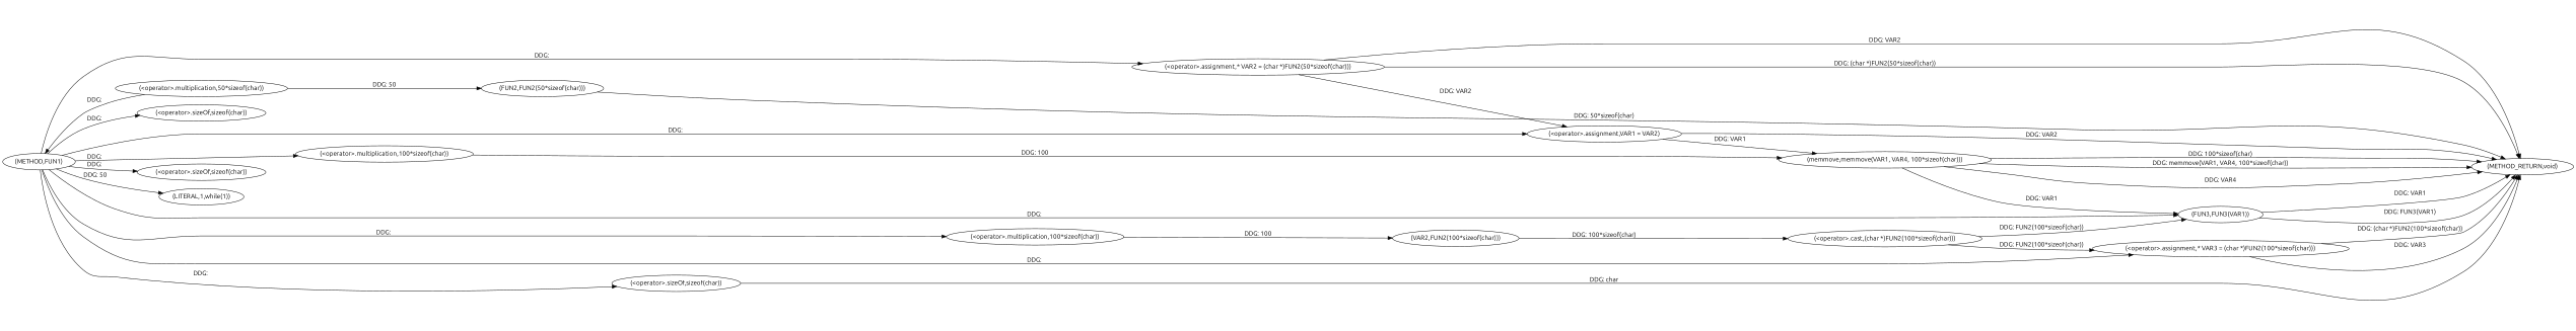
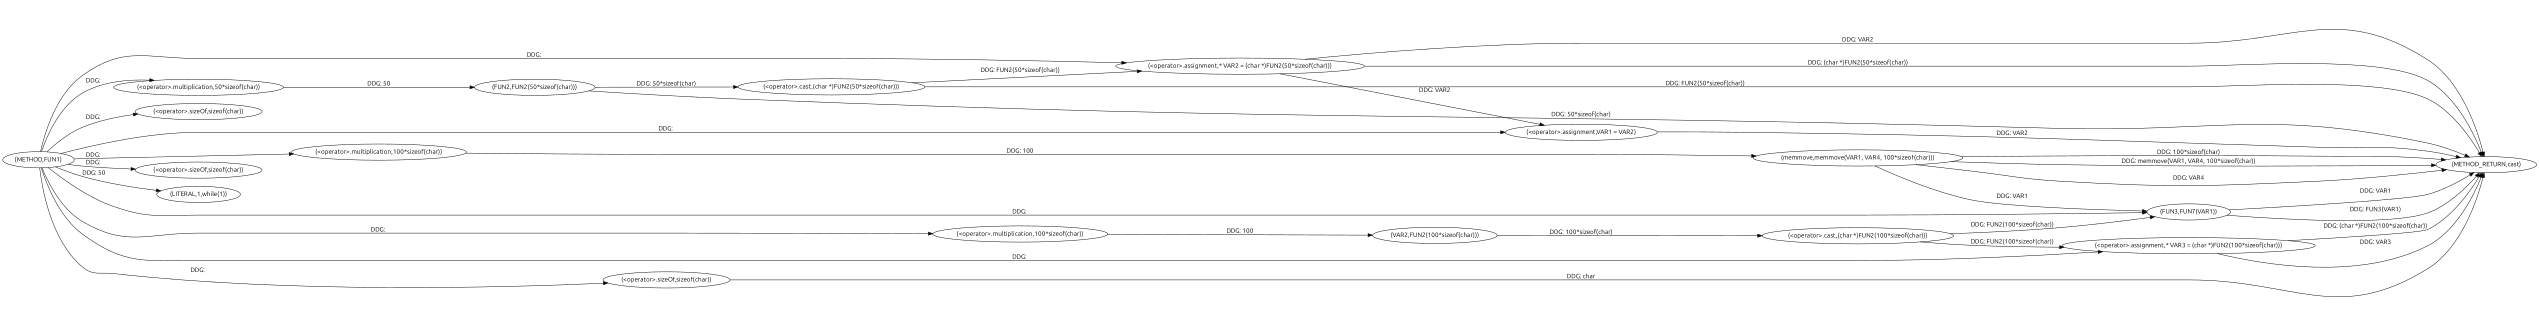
  digraph {
    fontname=Ubuntu
    rankdir=LR
    node [fontname=Ubuntu]
    edge [fontname=Ubuntu]
    n1 [label="(METHOD,FUN1)"]
    n2 [label="(<operator>.assignment,* VAR2 = (char *)FUN2(50*sizeof(char)))"]
    n3 [label="(<operator>.multiplication,50*sizeof(char))"]
    n4 [label="(<operator>.sizeOf,sizeof(char))"]
    n5 [label="(<operator>.assignment,* VAR3 = (char *)FUN2(100*sizeof(char)))"]
    n6 [label="(<operator>.multiplication,100*sizeof(char))"]
    n7 [label="(<operator>.sizeOf,sizeof(char))"]
    n8 [label="(LITERAL,1,while(1))"]
    n9 [label="(<operator>.assignment,VAR1 = VAR2)"]
    n10 [label="(<operator>.multiplication,100*sizeof(char))"]
    n11 [label="(<operator>.sizeOf,sizeof(char))"]
-   n12 [label="(FUN3,FUN3(VAR1))"]
-   n13 [label="(METHOD_RETURN,void)"]
+   n12 [label="(FUN3,FUN7(VAR1))"]
+   n13 [label="(METHOD_RETURN,cast)"]
    n14 [label="(FUN2,FUN2(50*sizeof(char)))"]
    n15 [label="(VAR2,FUN2(100*sizeof(char)))"]
    n16 [label="(memmove,memmove(VAR1, VAR4, 100*sizeof(char)))"]
+   n17 [label="(<operator>.cast,(char *)FUN2(50*sizeof(char)))"]
    n18 [label="(<operator>.cast,(char *)FUN2(100*sizeof(char)))"]
    n1 -> n2 [label="DDG: "]
-   n3 -> n1 [label="DDG: "]
+   n1 -> n3 [label="DDG: "]
    n1 -> n4 [label="DDG: "]
    n1 -> n5 [label="DDG: "]
    n1 -> n6 [label="DDG: "]
    n1 -> n7 [label="DDG: "]
    n1 -> n8 [label="DDG: 50"]
    n1 -> n9 [label="DDG: "]
    n1 -> n10 [label="DDG: "]
    n1 -> n11 [label="DDG: "]
    n1 -> n12 [label="DDG: "]
    n2 -> n9 [label="DDG: VAR2"]
    n2 -> n13 [label="DDG: VAR2"]
    n2 -> n13 [label="DDG: (char *)FUN2(50*sizeof(char))"]
    n3 -> n14 [label="DDG: 50"]
    n5 -> n13 [label="DDG: VAR3"]
    n5 -> n13 [label="DDG: (char *)FUN2(100*sizeof(char))"]
    n6 -> n15 [label="DDG: 100"]
    n9 -> n13 [label="DDG: VAR2"]
-   n9 -> n16 [label="DDG: VAR1"]
    n10 -> n16 [label="DDG: 100"]
    n11 -> n13 [label="DDG: char"]
    n12 -> n13 [label="DDG: VAR1"]
    n12 -> n13 [label="DDG: FUN3(VAR1)"]
    n14 -> n13 [label="DDG: 50*sizeof(char)"]
+   n14 -> n17 [label="DDG: 50*sizeof(char)"]
    n15 -> n18 [label="DDG: 100*sizeof(char)"]
    n16 -> n12 [label="DDG: VAR1"]
    n16 -> n13 [label="DDG: VAR4"]
    n16 -> n13 [label="DDG: 100*sizeof(char)"]
    n16 -> n13 [label="DDG: memmove(VAR1, VAR4, 100*sizeof(char))"]
+   n17 -> n2 [label="DDG: FUN2(50*sizeof(char))"]
+   n17 -> n13 [label="DDG: FUN2(50*sizeof(char))"]
    n18 -> n5 [label="DDG: FUN2(100*sizeof(char))"]
    n18 -> n12 [label="DDG: FUN2(100*sizeof(char))"]
  }
